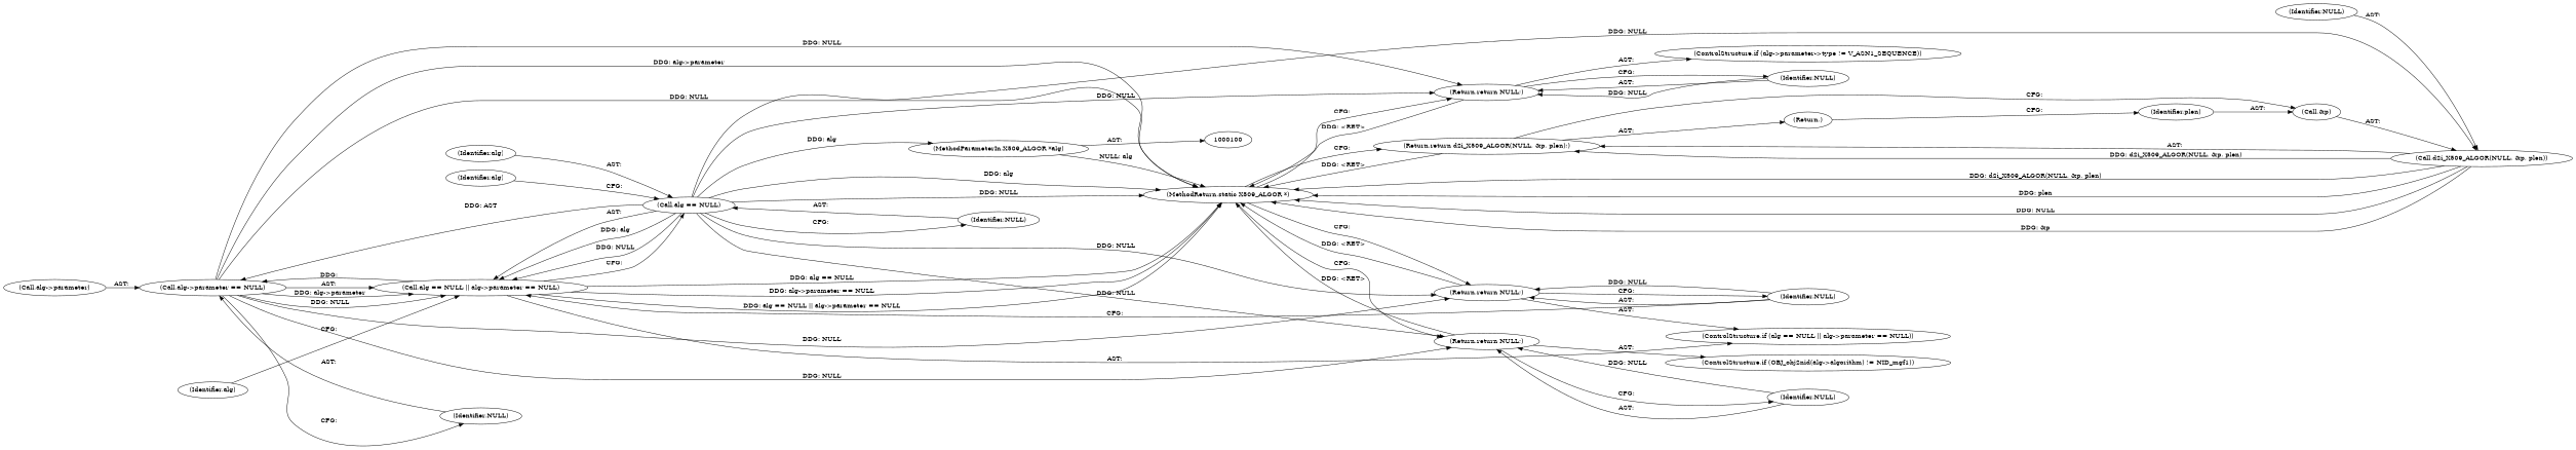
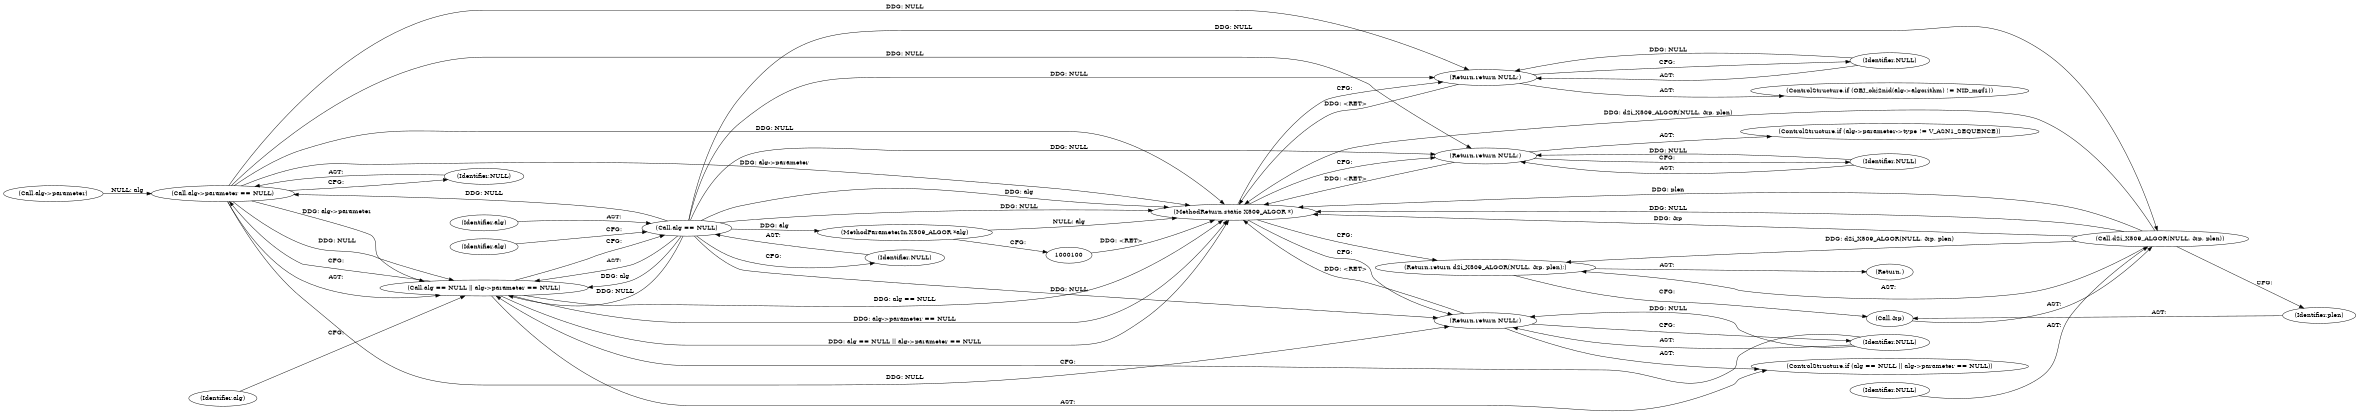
  digraph {
    fontname="DejaVu Serif"
    rankdir=LR
    node [fontname="DejaVu Serif"]
    edge [fontname="DejaVu Serif"]
    n1 [label="(Call,alg->parameter == NULL)"]
    n2 [label="(Call,alg == NULL || alg->parameter == NULL)"]
    n3 [label="(Return,return NULL;)"]
    n4 [label="(Return,return NULL;)"]
    n5 [label="(Return,return NULL;)"]
    n6 [label="(MethodReturn,static X509_ALGOR *)"]
    n7 [label="(Identifier,NULL)"]
    n8 [label="(Call,alg == NULL)"]
    n9 [label="(ControlStructure,if (alg == NULL || alg->parameter == NULL))"]
    n10 [label="(Identifier,NULL)"]
    n11 [label="(Identifier,NULL)"]
    n12 [label="(ControlStructure,if (OBJ_obj2nid(alg->algorithm) != NID_mgf1))"]
    n13 [label="(Identifier,NULL)"]
    n14 [label="(ControlStructure,if (alg->parameter->type != V_ASN1_SEQUENCE))"]
    n15 [label="(Call,d2i_X509_ALGOR(NULL, &p, plen))"]
    n16 [label="(Return,return d2i_X509_ALGOR(NULL, &p, plen);)"]
    n17 [label="(Identifier,plen)"]
    n18 [label="(Identifier,NULL)"]
    n19 [label="(MethodParameterIn,X509_ALGOR *alg)"]
    1000100
    n21 [label="(Return,)"]
    n22 [label="(Call,&p)"]
    n23 [label="(Identifier,NULL)"]
    n24 [label="(Call,alg->parameter)"]
    n25 [label="(Identifier,alg)"]
    n26 [label="(Identifier,alg)"]
    n27 [label="(Identifier,alg)"]
    n1 -> n2 [label="AST: "]
    n1 -> n2 [label="DDG: alg->parameter"]
    n1 -> n2 [label="DDG: NULL"]
    n1 -> n3 [label="DDG: NULL"]
    n1 -> n4 [label="DDG: NULL"]
    n1 -> n5 [label="DDG: NULL"]
    n1 -> n6 [label="DDG: NULL"]
    n1 -> n6 [label="DDG: alg->parameter"]
    n1 -> n7 [label="CFG: "]
-   n2 -> n1 [label="DDG: "]
+   n2 -> n1 [label="CFG: "]
    n2 -> n6 [label="DDG: alg == NULL"]
    n2 -> n6 [label="DDG: alg->parameter == NULL"]
    n2 -> n6 [label="DDG: alg == NULL || alg->parameter == NULL"]
    n2 -> n8 [label="CFG: "]
    n2 -> n9 [label="AST: "]
    n3 -> n6 [label="DDG: <RET>"]
    n3 -> n9 [label="AST: "]
    n3 -> n10 [label="CFG: "]
    n4 -> n6 [label="DDG: <RET>"]
    n4 -> n11 [label="CFG: "]
    n4 -> n12 [label="AST: "]
    n5 -> n6 [label="DDG: <RET>"]
    n5 -> n13 [label="CFG: "]
    n5 -> n14 [label="AST: "]
    n6 -> n3 [label="CFG: "]
    n6 -> n4 [label="CFG: "]
    n6 -> n5 [label="CFG: "]
    n6 -> n16 [label="CFG: "]
    n7 -> n1 [label="AST: "]
-   n8 -> n1 [label="DDG: AST"]
+   n8 -> n1 [label="DDG: NULL"]
    n8 -> n2 [label="AST: "]
    n8 -> n2 [label="DDG: alg"]
    n8 -> n2 [label="DDG: NULL"]
    n8 -> n3 [label="DDG: NULL"]
    n8 -> n4 [label="DDG: NULL"]
    n8 -> n5 [label="DDG: NULL"]
    n8 -> n6 [label="DDG: alg"]
    n8 -> n6 [label="DDG: NULL"]
    n8 -> n15 [label="DDG: NULL"]
    n8 -> n18 [label="CFG: "]
    n8 -> n19 [label="DDG: alg"]
    n10 -> n2 [label="CFG: "]
    n10 -> n3 [label="AST: "]
    n10 -> n3 [label="DDG: NULL"]
    n11 -> n4 [label="AST: "]
    n11 -> n4 [label="DDG: NULL"]
    n13 -> n5 [label="AST: "]
    n13 -> n5 [label="DDG: NULL"]
    n15 -> n6 [label="DDG: d2i_X509_ALGOR(NULL, &p, plen)"]
    n15 -> n6 [label="DDG: plen"]
    n15 -> n6 [label="DDG: NULL"]
    n15 -> n6 [label="DDG: &p"]
    n15 -> n16 [label="AST: "]
    n15 -> n16 [label="DDG: d2i_X509_ALGOR(NULL, &p, plen)"]
-   n21 -> n17 [label="CFG: "]
-   n16 -> n6 [label="DDG: <RET>"]
+   n15 -> n17 [label="CFG: "]
+   1000100 -> n6 [label="DDG: <RET>"]
    n16 -> n21 [label="AST: "]
    n16 -> n22 [label="CFG: "]
    n17 -> n22 [label="AST: "]
    n18 -> n8 [label="AST: "]
    n19 -> n6 [label="NULL: alg"]
-   n19 -> 1000100 [label="AST: "]
+   n19 -> 1000100 [label="CFG: "]
    n22 -> n15 [label="AST: "]
    n23 -> n15 [label="AST: "]
-   n24 -> n1 [label="AST: "]
+   n24 -> n1 [label="NULL: alg"]
    n25 -> n8 [label="AST: "]
    n26 -> n2 [label="CFG: "]
    n27 -> n8 [label="CFG: "]
  }
